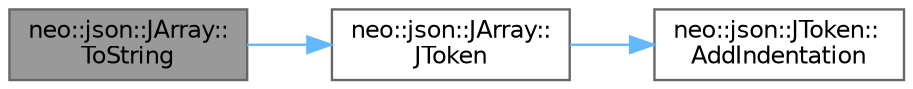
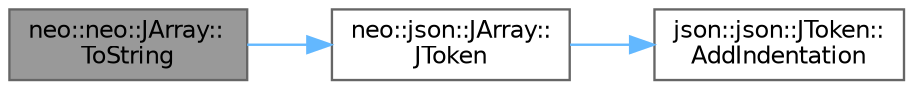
  digraph {
    rankdir=LR
    node [color=grey40 fillcolor=white fontname=Helvetica fontsize=10 shape=box style=filled]
    edge [color=steelblue1 fontname=Helvetica fontsize=10 labelfontname=Helvetica labelfontsize=10 style=solid]
-   n1 [color=gray40 fillcolor=grey60 fontcolor=black height=0.2 label="neo::json::JArray::\lToString" width=0.4]
+   n1 [color=gray40 fillcolor=grey60 fontcolor=black height=0.2 label="neo::neo::JArray::\lToString" width=0.4]
    n2 [height=0.2 label="neo::json::JArray::\lJToken" width=0.4]
-   n3 [height=0.2 label="neo::json::JToken::\lAddIndentation" width=0.4]
+   n3 [height=0.2 label="json::json::JToken::\lAddIndentation" width=0.4]
    n1 -> n2
    n2 -> n3
  }
